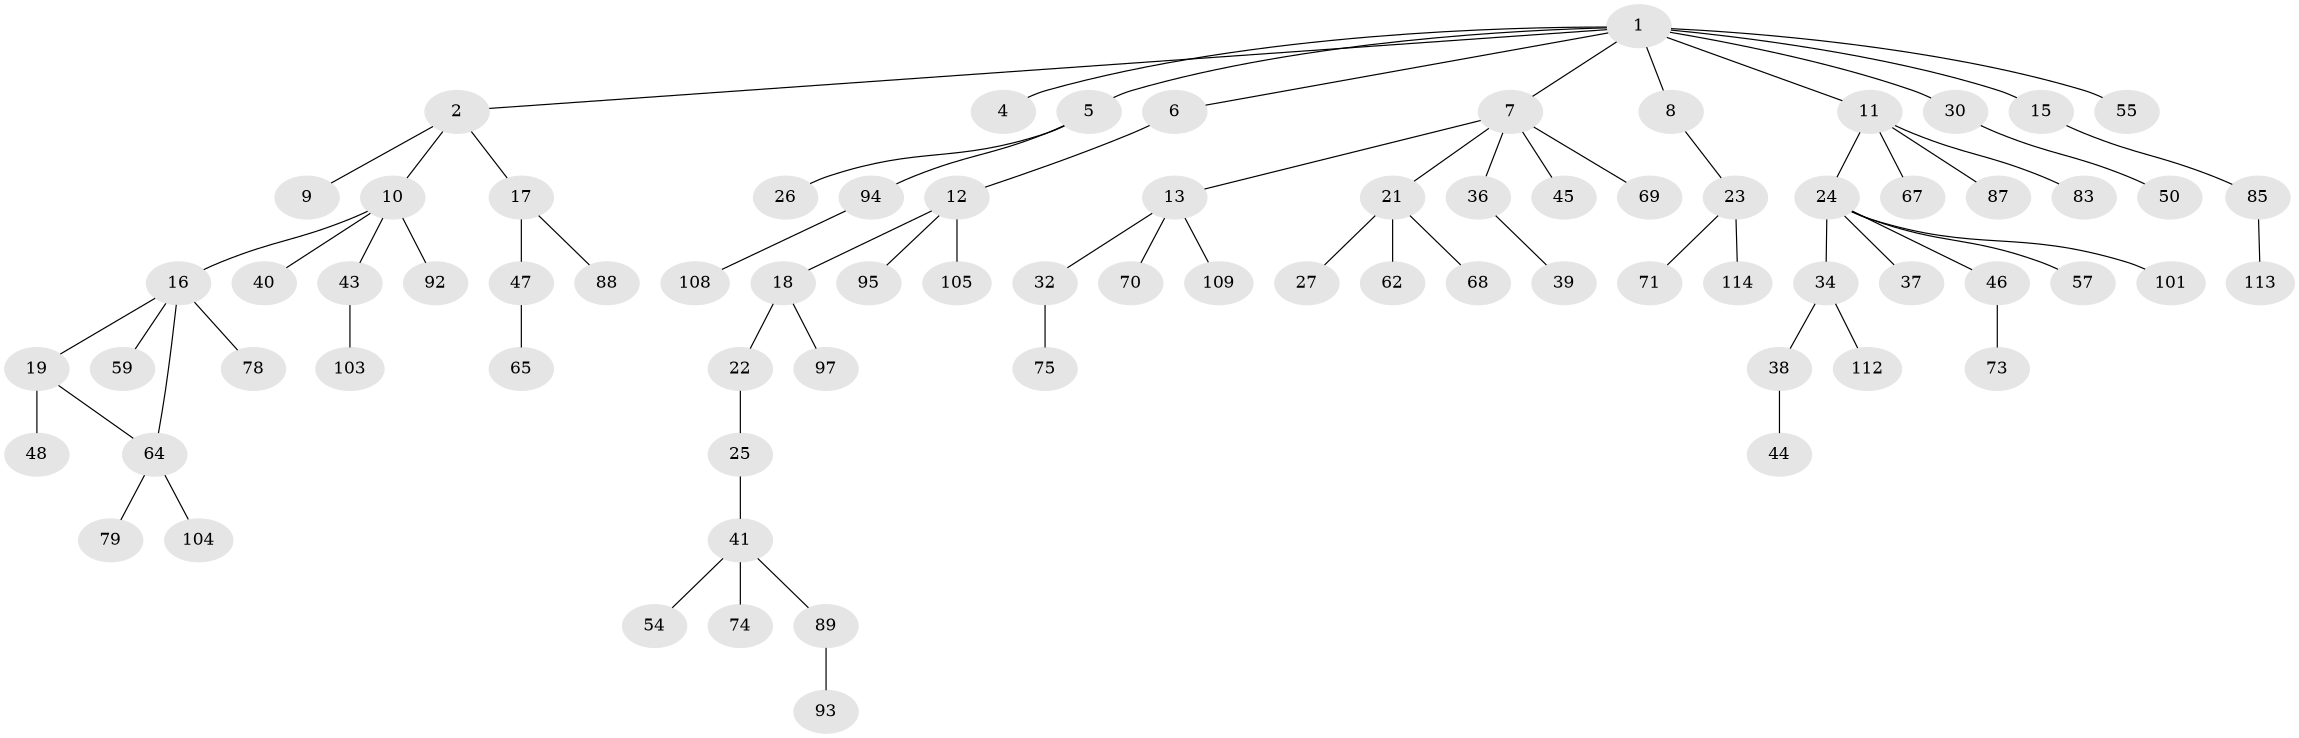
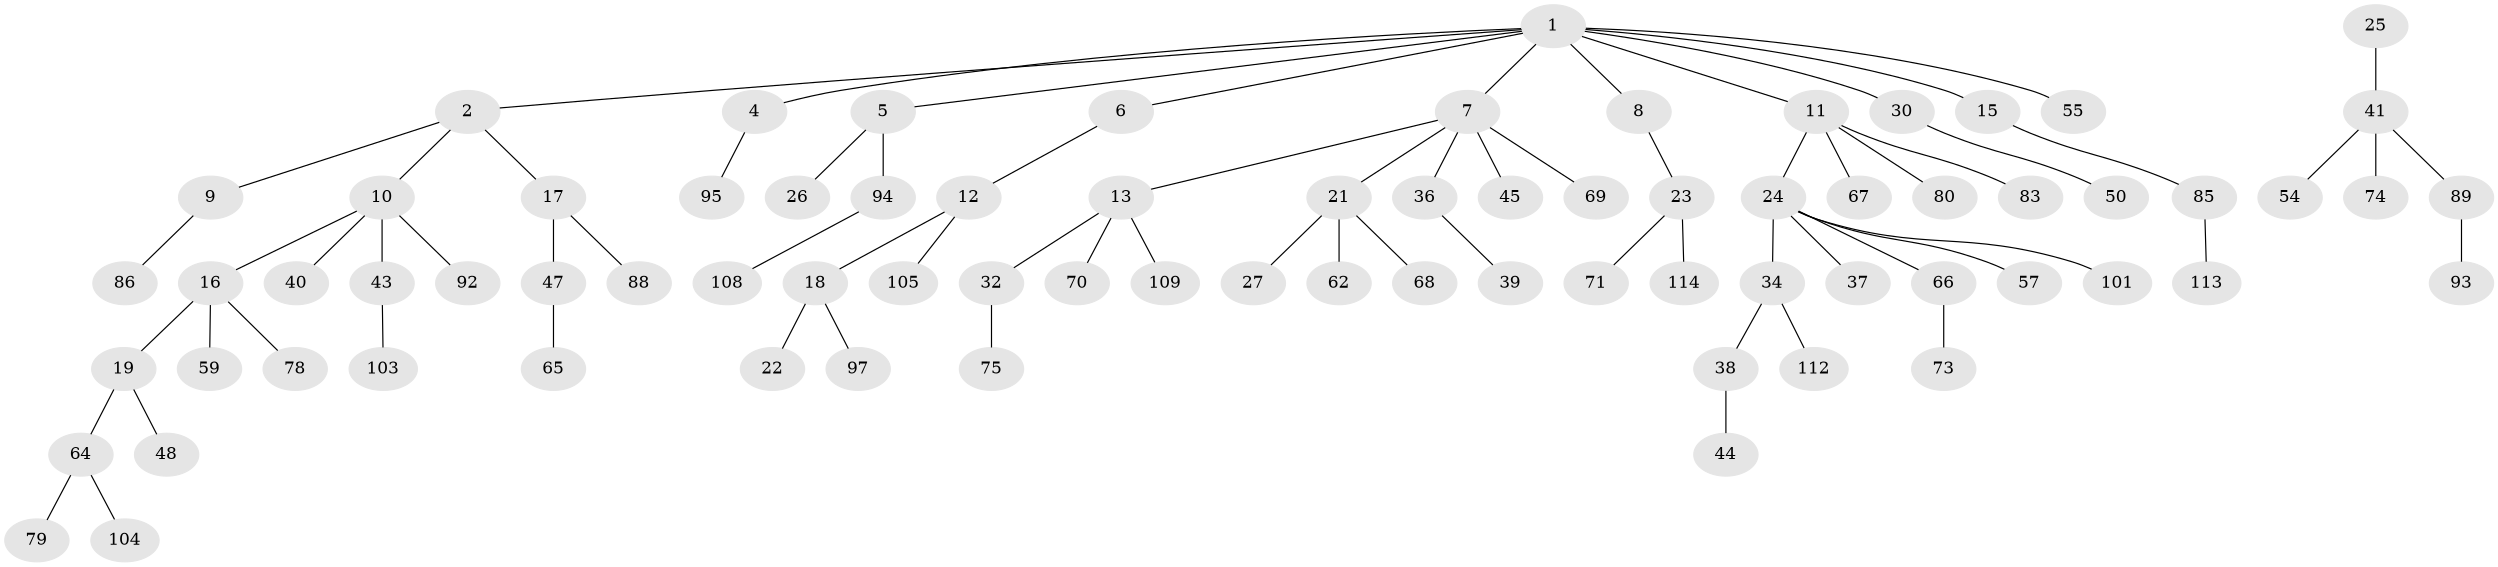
  graph {
    node [color=gray90 style=filled]
    1 [super="+14"]
    2 [super="+3"]
    4
    5 [super="+96"]
    6
    7 [super="+53"]
    8
    11 [super="+20"]
    30 [super="+77"]
    n10 [label=15]
    55
    9 [super="+42"]
    10 [super="+15"]
    17 [super="+31"]
    26
    94
    12 [super="+84"]
    13 [super="+66"]
    21 [super="+107"]
    36 [super="+56"]
    45
    69
    23 [super="+91"]
    24 [super="+28"]
    67 [super="+100"]
-   80 [label=87]
+   80
    83 [super="+115"]
    50 [super="+81"]
    85 [super="+110"]
+   86
    16 [super="+33"]
    40
    43 [super="+60"]
    92
    47 [super="+61"]
    88
    108
    18 [super="+29"]
    95
    105
    32
    70
    109
    27
    62
    68 [super="+90"]
    39 [super="+49"]
    71 [super="+87"]
    114
    19 [super="+63"]
    59 [super="+72"]
    64 [super="+76"]
    78
    103
    34 [super="+51"]
    37
-   46 [super="+116"]
+   46 [super="+116" label=66]
    57 [super="+102"]
    101
    22
    97 [super="+106"]
    75
    48
    79 [super="+82"]
    104
    65
    25 [super="+111"]
    41 [super="+98"]
    38 [super="+58"]
    112
    73
    54
    74
    89 [super="+99"]
    44
    113
    93
    1 -- 2
    1 -- 4
    1 -- 5
    1 -- 6
    1 -- 7
    1 -- 8
    1 -- 11
    1 -- 30
    1 -- n10
    1 -- 55
    2 -- 9
    2 -- 10
    2 -- 17
    5 -- 26
    5 -- 94
    6 -- 12
    7 -- 13
    7 -- 21
    7 -- 36
    7 -- 45
    7 -- 69
    8 -- 23
    11 -- 24
    11 -- 67
    11 -- 80
    11 -- 83
    30 -- 50
    n10 -- 85
+   9 -- 86
    10 -- 16
    10 -- 40
    10 -- 43
    10 -- 92
    17 -- 47
    17 -- 88
    94 -- 108
    12 -- 18
-   12 -- 95
+   4 -- 95
    12 -- 105
    13 -- 32
    13 -- 70
    13 -- 109
    21 -- 27
    21 -- 62
    21 -- 68
    36 -- 39
    23 -- 71
    23 -- 114
    24 -- 34
    24 -- 37
    24 -- 46
    24 -- 57
    24 -- 101
    85 -- 113
    16 -- 19
    16 -- 59
-   16 -- 64
    16 -- 78
    43 -- 103
    47 -- 65
    18 -- 22
    18 -- 97
    32 -- 75
    19 -- 64
    19 -- 48
    64 -- 79
    64 -- 104
    34 -- 38
    34 -- 112
    46 -- 73
-   22 -- 25
    25 -- 41
    41 -- 54
    41 -- 74
    41 -- 89
    38 -- 44
    89 -- 93
  }
